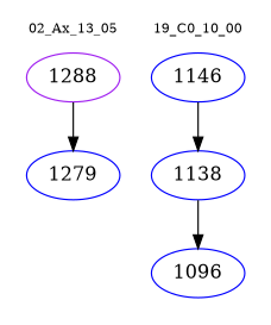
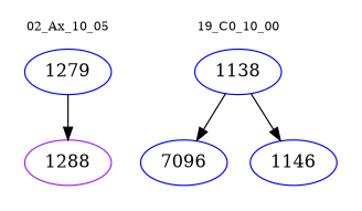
  digraph {
    node [color=blue]
    edge [color=black]
    n1 [label=1279]
    n2 [color=purple label=1288]
    n3 [label=1138]
-   n4 [label=1096]
+   n4 [label=7096]
    n5 [label=1146]
    subgraph cluster_1 {
      color=white
      fontsize=10
-     label="02_Ax_13_05"
+     label="02_Ax_10_05"
      n1
      n2
    }
    subgraph cluster_2 {
      color=white
      fontsize=10
      label="19_C0_10_00"
      n3
      n4
      n5
    }
-   n2 -> n1
+   n1 -> n2
    n3 -> n4
-   n5 -> n3
+   n3 -> n5
  }
